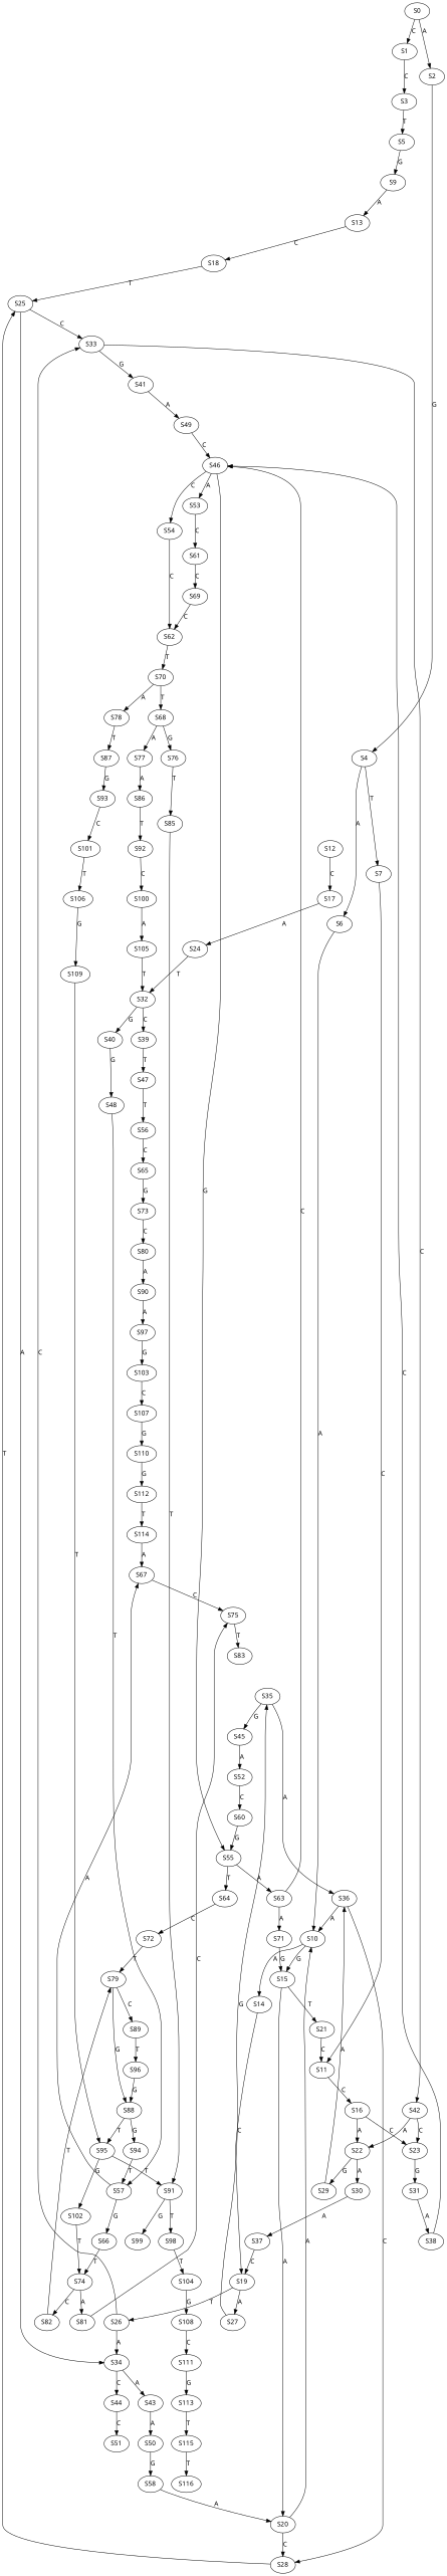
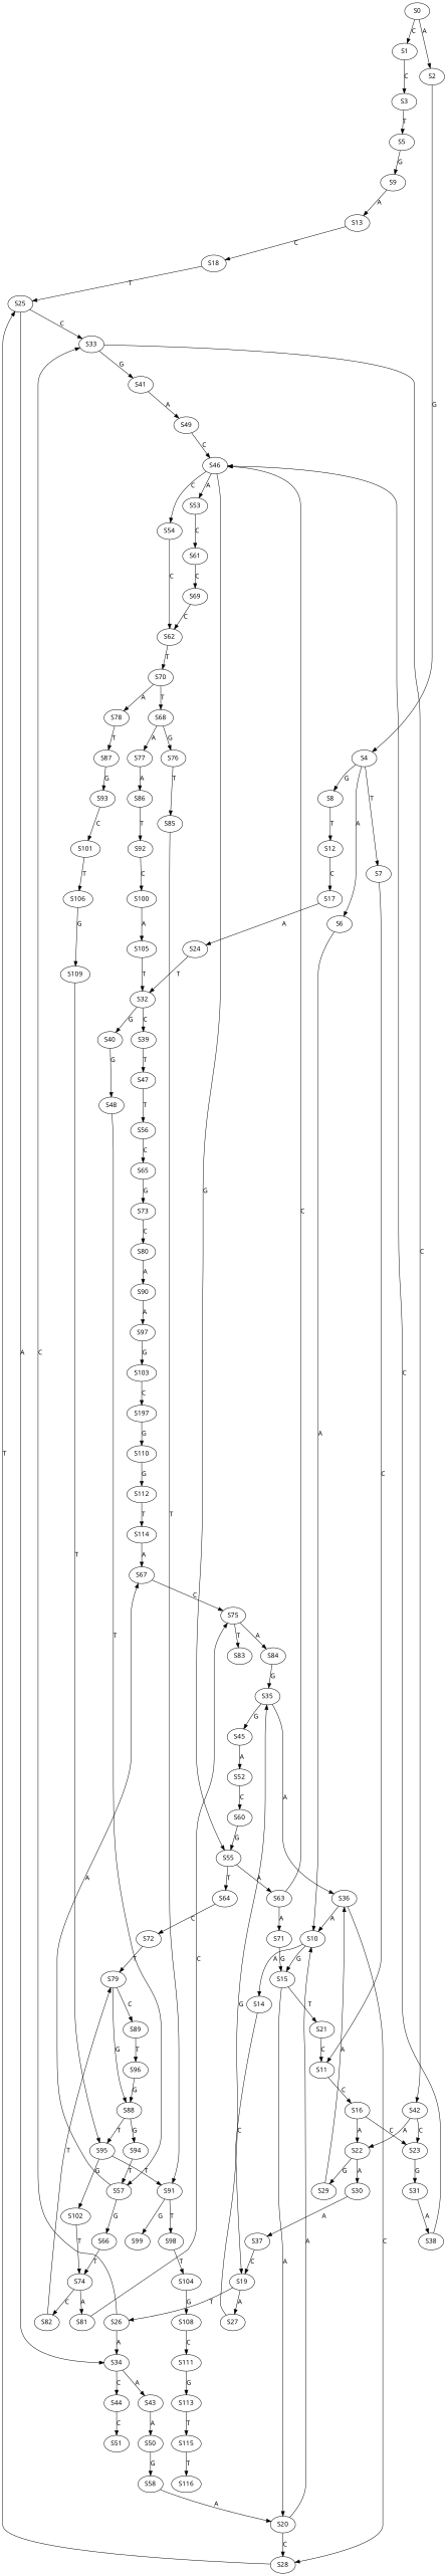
  strict digraph {
    fontname="Noto Sans"
    node [fontname="Noto Sans"]
    edge [fontname="Noto Sans"]
    S0
    S1
    S2
    S3
    S4
    S5
    S6
    S7
+   S8
    S9
    S10
    S11
    S12
    S13
    S14
    S15
    S16
    S17
    S18
    S19
    S20
    S21
    S22
    S23
    S24
    S25
    S26
    S27
    S28
    S29
    S30
    S31
    S32
    S33
    S34
    S35
    S36
    S37
    S38
    S39
    S40
    S41
    S42
    S43
    S44
    S45
    S46
    S47
    S48
    S49
    S50
    S51
    S52
    S53
    S54
    S55
    S56
    S57
    S58
    S60
    S61
    S62
    S63
    S64
    S65
    S66
    S67
    S69
    S70
    S71
    S72
    S73
    S74
    S75
    S68
    S76
    S77
    S78
    S79
    S80
    S81
    S82
    S83
+   S84
    S85
    S86
    S87
    S88
    S89
    S90
    S91
    S92
    S93
    S94
    S95
    S96
    S97
    S98
    S99
    S100
    S101
    S102
    S103
    S104
    S105
    S106
-   S107
+   S107 [label=S197]
    S108
    S109
    S110
    S111
    S112
    S113
    S114
    S115
    S116
    S0 -> S1 [label=C]
    S0 -> S2 [label=A]
    S1 -> S3 [label=C]
    S2 -> S4 [label=G]
    S3 -> S5 [label=T]
    S4 -> S6 [label=A]
    S4 -> S7 [label=T]
+   S4 -> S8 [label=G]
    S5 -> S9 [label=G]
    S6 -> S10 [label=A]
    S7 -> S11 [label=C]
+   S8 -> S12 [label=T]
    S9 -> S13 [label=A]
    S10 -> S14 [label=A]
    S10 -> S15 [label=G]
    S11 -> S16 [label=C]
    S12 -> S17 [label=C]
    S13 -> S18 [label=C]
    S14 -> S19 [label=C]
    S15 -> S20 [label=A]
    S15 -> S21 [label=T]
    S16 -> S22 [label=A]
    S16 -> S23 [label=C]
    S17 -> S24 [label=A]
    S18 -> S25 [label=T]
    S19 -> S26 [label=T]
    S19 -> S27 [label=A]
    S20 -> S10 [label=A]
    S20 -> S28 [label=C]
    S21 -> S11 [label=C]
    S22 -> S29 [label=G]
    S22 -> S30 [label=A]
    S23 -> S31 [label=G]
    S24 -> S32 [label=T]
    S25 -> S33 [label=C]
    S25 -> S34 [label=A]
    S26 -> S33 [label=C]
    S26 -> S34 [label=A]
    S27 -> S35 [label=G]
    S28 -> S25 [label=T]
    S29 -> S36 [label=A]
    S30 -> S37 [label=A]
    S31 -> S38 [label=A]
    S32 -> S39 [label=C]
    S32 -> S40 [label=G]
    S33 -> S41 [label=G]
    S33 -> S42 [label=C]
    S34 -> S43 [label=A]
    S34 -> S44 [label=C]
    S35 -> S36 [label=A]
    S35 -> S45 [label=G]
    S36 -> S10 [label=A]
    S36 -> S28 [label=C]
    S37 -> S19 [label=C]
    S38 -> S46 [label=C]
    S39 -> S47 [label=T]
    S40 -> S48 [label=G]
    S41 -> S49 [label=A]
    S42 -> S22 [label=A]
    S42 -> S23 [label=C]
    S43 -> S50 [label=A]
    S44 -> S51 [label=C]
    S45 -> S52 [label=A]
    S46 -> S53 [label=A]
    S46 -> S54 [label=C]
    S46 -> S55 [label=G]
    S47 -> S56 [label=T]
    S48 -> S57 [label=T]
    S49 -> S46 [label=C]
    S50 -> S58 [label=G]
    S52 -> S60 [label=C]
    S53 -> S61 [label=C]
    S54 -> S62 [label=C]
    S55 -> S63 [label=A]
    S55 -> S64 [label=T]
    S56 -> S65 [label=C]
    S57 -> S66 [label=G]
    S57 -> S67 [label=A]
    S58 -> S20 [label=A]
    S60 -> S55 [label=G]
    S61 -> S69 [label=C]
    S62 -> S70 [label=T]
    S63 -> S46 [label=C]
    S63 -> S71 [label=A]
    S64 -> S72 [label=C]
    S65 -> S73 [label=G]
    S66 -> S74 [label=T]
    S67 -> S75 [label=C]
    S69 -> S62 [label=C]
    S70 -> S68 [label=T]
    S70 -> S78 [label=A]
    S71 -> S15 [label=G]
    S72 -> S79 [label=T]
    S73 -> S80 [label=C]
    S74 -> S81 [label=A]
    S74 -> S82 [label=C]
    S75 -> S83 [label=T]
+   S75 -> S84 [label=A]
    S68 -> S76 [label=G]
    S68 -> S77 [label=A]
    S76 -> S85 [label=T]
    S77 -> S86 [label=A]
    S78 -> S87 [label=T]
    S79 -> S88 [label=G]
    S79 -> S89 [label=C]
    S80 -> S90 [label=A]
    S81 -> S75 [label=C]
    S82 -> S79 [label=T]
+   S84 -> S35 [label=G]
    S85 -> S91 [label=T]
    S86 -> S92 [label=T]
    S87 -> S93 [label=G]
    S88 -> S94 [label=G]
    S88 -> S95 [label=T]
    S89 -> S96 [label=T]
    S90 -> S97 [label=A]
    S91 -> S98 [label=T]
    S91 -> S99 [label=G]
    S92 -> S100 [label=C]
    S93 -> S101 [label=C]
    S94 -> S57 [label=T]
    S95 -> S91 [label=T]
    S95 -> S102 [label=G]
    S96 -> S88 [label=G]
    S97 -> S103 [label=G]
    S98 -> S104 [label=T]
    S100 -> S105 [label=A]
    S101 -> S106 [label=T]
    S102 -> S74 [label=T]
    S103 -> S107 [label=C]
    S104 -> S108 [label=G]
    S105 -> S32 [label=T]
    S106 -> S109 [label=G]
    S107 -> S110 [label=G]
    S108 -> S111 [label=C]
    S109 -> S95 [label=T]
    S110 -> S112 [label=G]
    S111 -> S113 [label=G]
    S112 -> S114 [label=T]
    S113 -> S115 [label=T]
    S114 -> S67 [label=A]
    S115 -> S116 [label=T]
  }
